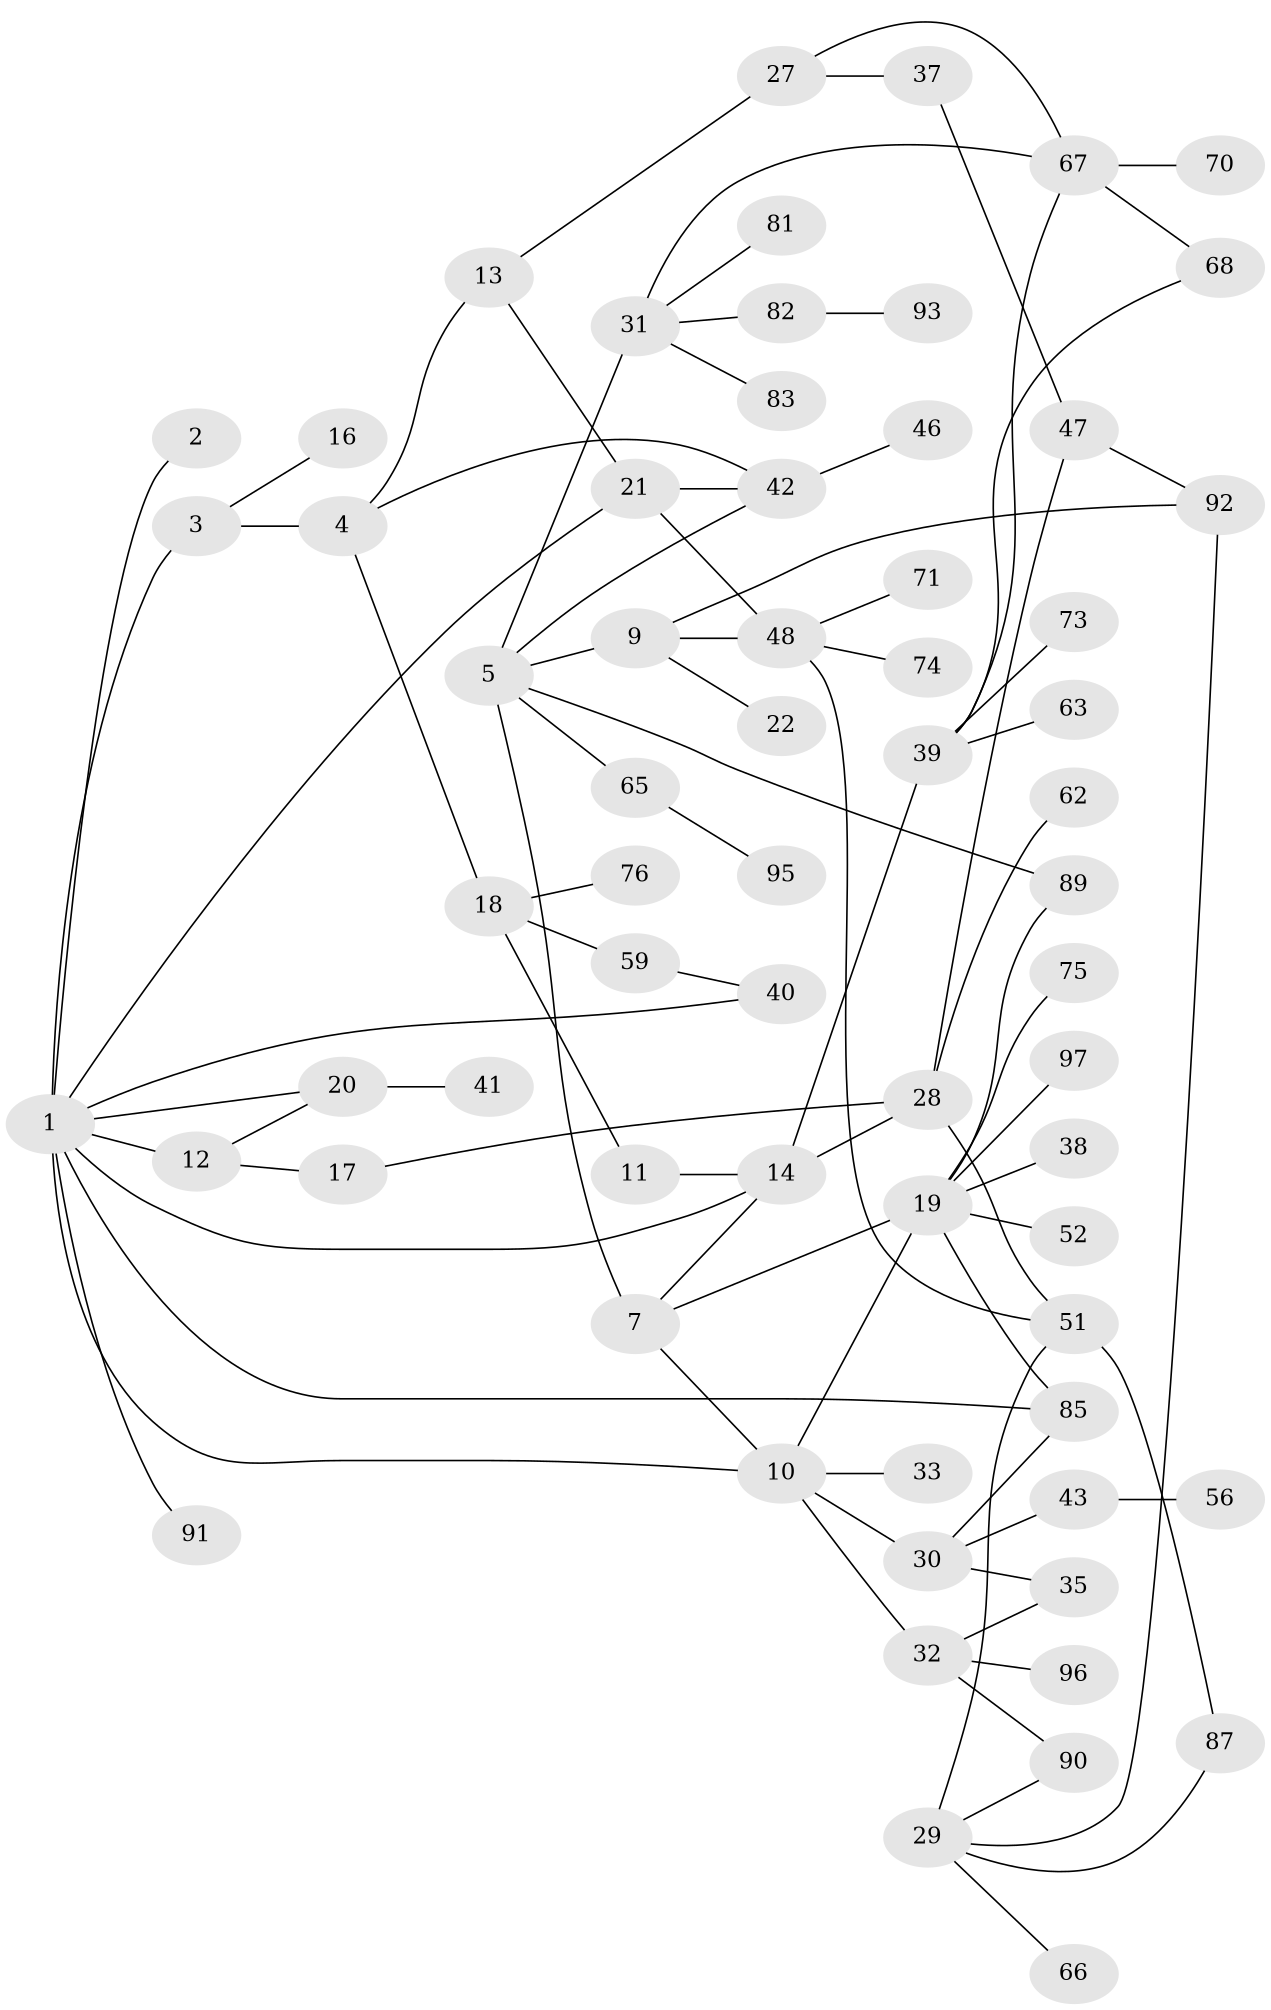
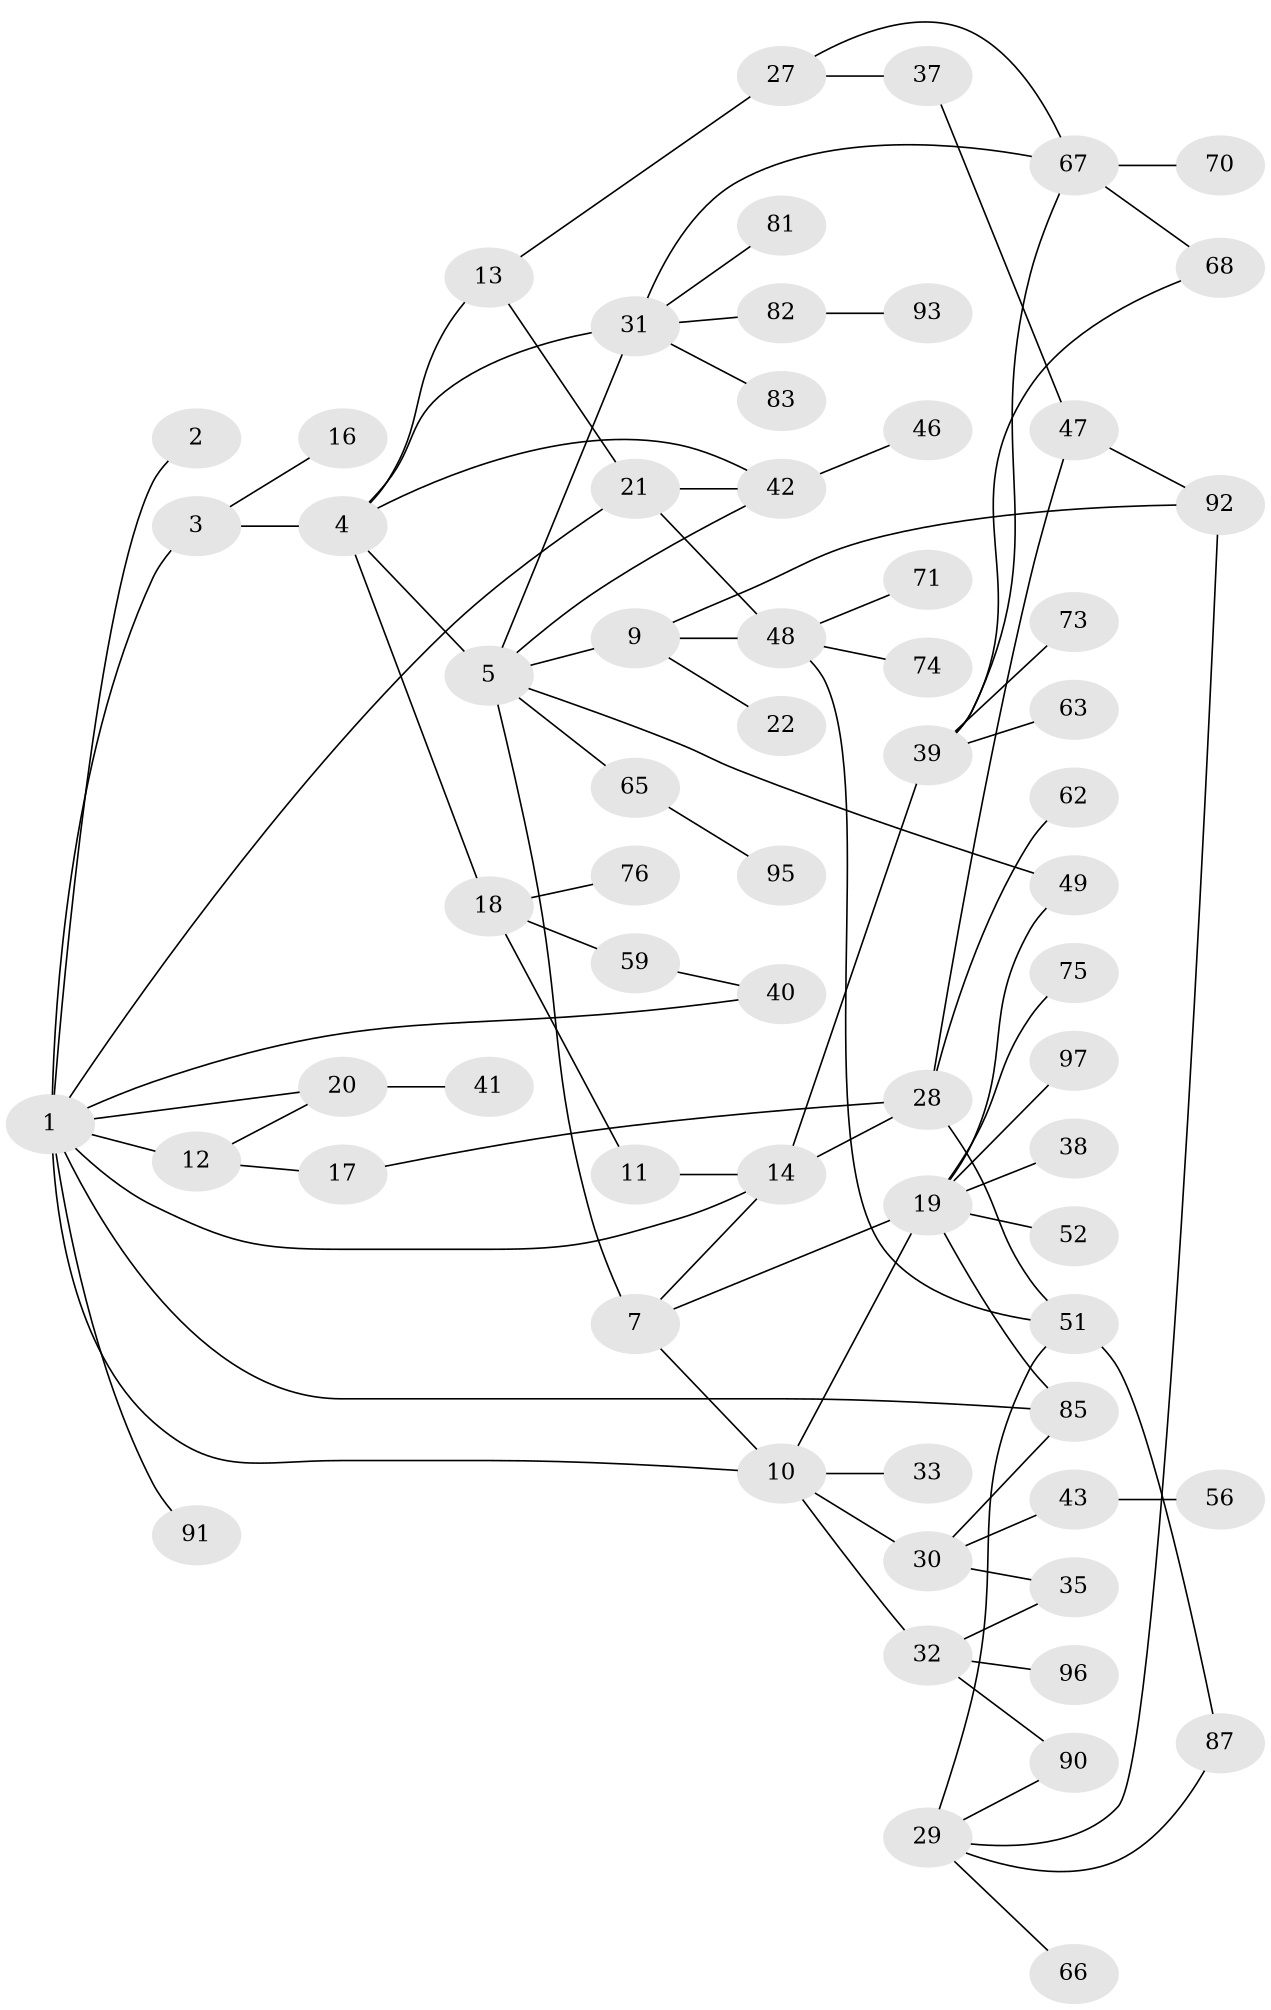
  graph {
    rankdir=LR
    node [color=gray90 style=filled]
    1 [super="+8"]
    2 [super="+26"]
    3
    10 [super="+23"]
    12
    14 [super="+15"]
    20 [super="+24"]
    21 [super="+55"]
    n9 [label=40 super="+61"]
    85 [super="+89"]
    91
    4 [super="+34"]
    16
    19 [super="+25"]
    30 [super="+36"]
    32 [super="+88"]
    33
    11 [super="+45"]
    17 [super="+54"]
    28 [super="+44"]
    39 [super="+58"]
    41 [super="+78"]
    42 [super="+79"]
    48 [super="+99"]
    5 [super="+6"]
    13
    18
    31 [super="+64"]
    7 [super="+92"]
    9 [super="+57"]
-   49 [label=89]
+   49
    65
    27
    59 [super="+80"]
    76
    67 [super="+100"]
    81
    82
    83
    46
    22
    n42 [label=92]
    95
    38 [super="+84"]
    52
    75 [super="+77"]
    97
    51
    71
    74 [super="+86"]
    43
    35 [super="+40"]
    90
    96
    37 [super="+53"]
    47 [super="+98"]
    62 [super="+68"]
    29 [super="+50"]
    66
    87
    63 [super="+94"]
    n62 [label=68]
    73
    70
    56
    93
    1 -- 2
    1 -- 3
    1 -- 10
    1 -- 12
    1 -- 14
    1 -- 20
    1 -- 21
    1 -- n9
    1 -- 85
    1 -- 91
    3 -- 4
    3 -- 16
    10 -- 19
    10 -- 30
    10 -- 32
    10 -- 33
    12 -- 20
    12 -- 17
    14 -- 28
    14 -- 39
    20 -- 41
    21 -- 42
    21 -- 48
    4 -- 42
+   4 -- 5
    4 -- 13
    4 -- 18
+   4 -- 31
    19 -- 85
    19 -- 49
    19 -- 38
    19 -- 52
    19 -- 75
    19 -- 97
    30 -- 85
    30 -- 43
    30 -- 35
    32 -- 35
    32 -- 90
    32 -- 96
    11 -- 14
    17 -- 28
    28 -- 51
    28 -- 47
    28 -- 62
    39 -- 67
    39 -- 63
    39 -- n62
    39 -- 73
    42 -- 46
    48 -- 51
    48 -- 71
    48 -- 74
    5 -- 42
    5 -- 31
    5 -- 7
    5 -- 9
    5 -- 49
    5 -- 65
    13 -- 21
    13 -- 27
    18 -- 11
    18 -- 59
    18 -- 76
    31 -- 67
    31 -- 81
    31 -- 82
    31 -- 83
    7 -- 10
    7 -- 14
    7 -- 19
    9 -- 48
    9 -- 22
    9 -- n42
    65 -- 95
    27 -- 67
    27 -- 37
    59 -- n9
    67 -- n62
    67 -- 70
    82 -- 93
    51 -- 87
    43 -- 56
    37 -- 47
    47 -- n42
    29 -- n42
    29 -- 51
    29 -- 90
    29 -- 66
    29 -- 87
  }
